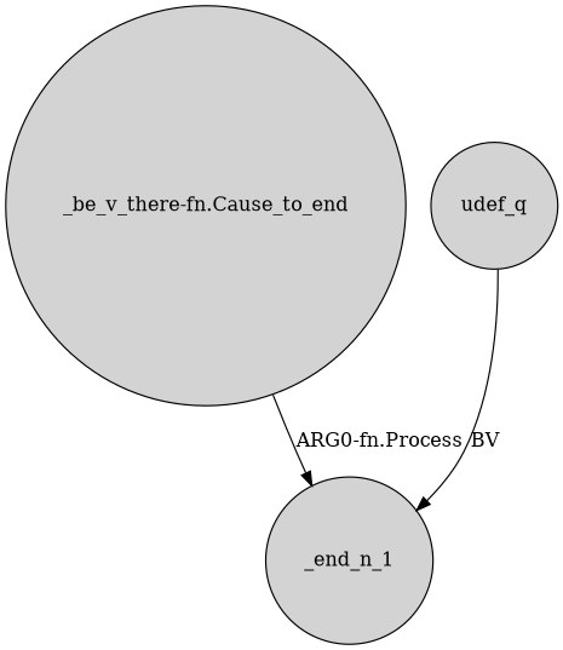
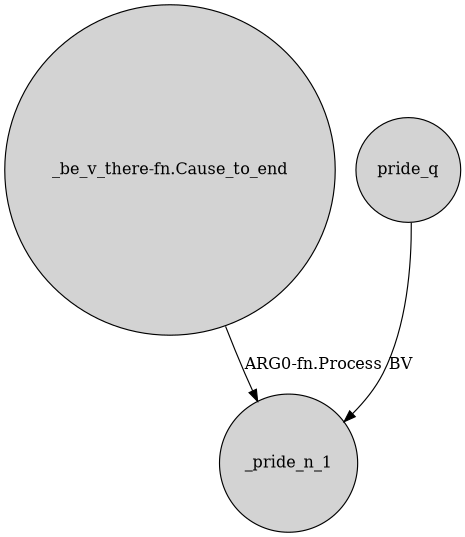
  digraph {
    node [shape=circle style=filled]
    "_be_v_there-fn.Cause_to_end"
-   _pride_n_1 [label=_end_n_1]
-   udef_q
+   _pride_n_1
+   udef_q [label=pride_q]
    "_be_v_there-fn.Cause_to_end" -> _pride_n_1 [label="ARG0-fn.Process"]
    udef_q -> _pride_n_1 [label=BV]
  }
